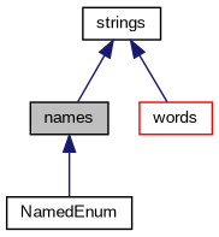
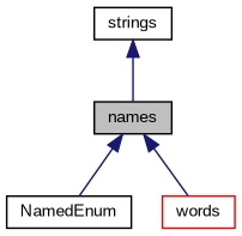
  digraph {
    fontname="Liberation Sans"
    rankdir=TB
    node [color=black fontname="Liberation Sans" fontsize=10 shape=record]
    edge [color=midnightblue dir=back fontname="Liberation Sans" fontsize=10 labelfontname=Helvetica labelfontsize=10 style=solid]
    n1 [fillcolor=grey75 fontcolor=black height=0.2 label=names style=filled width=0.4]
    n2 [height=0.2 label=NamedEnum width=0.4]
    n3 [color=red height=0.2 label=words width=0.4]
    n4 [height=0.2 label=strings width=0.4]
    n1 -> n2
-   n4 -> n3
+   n1 -> n3
    n4 -> n1
  }
